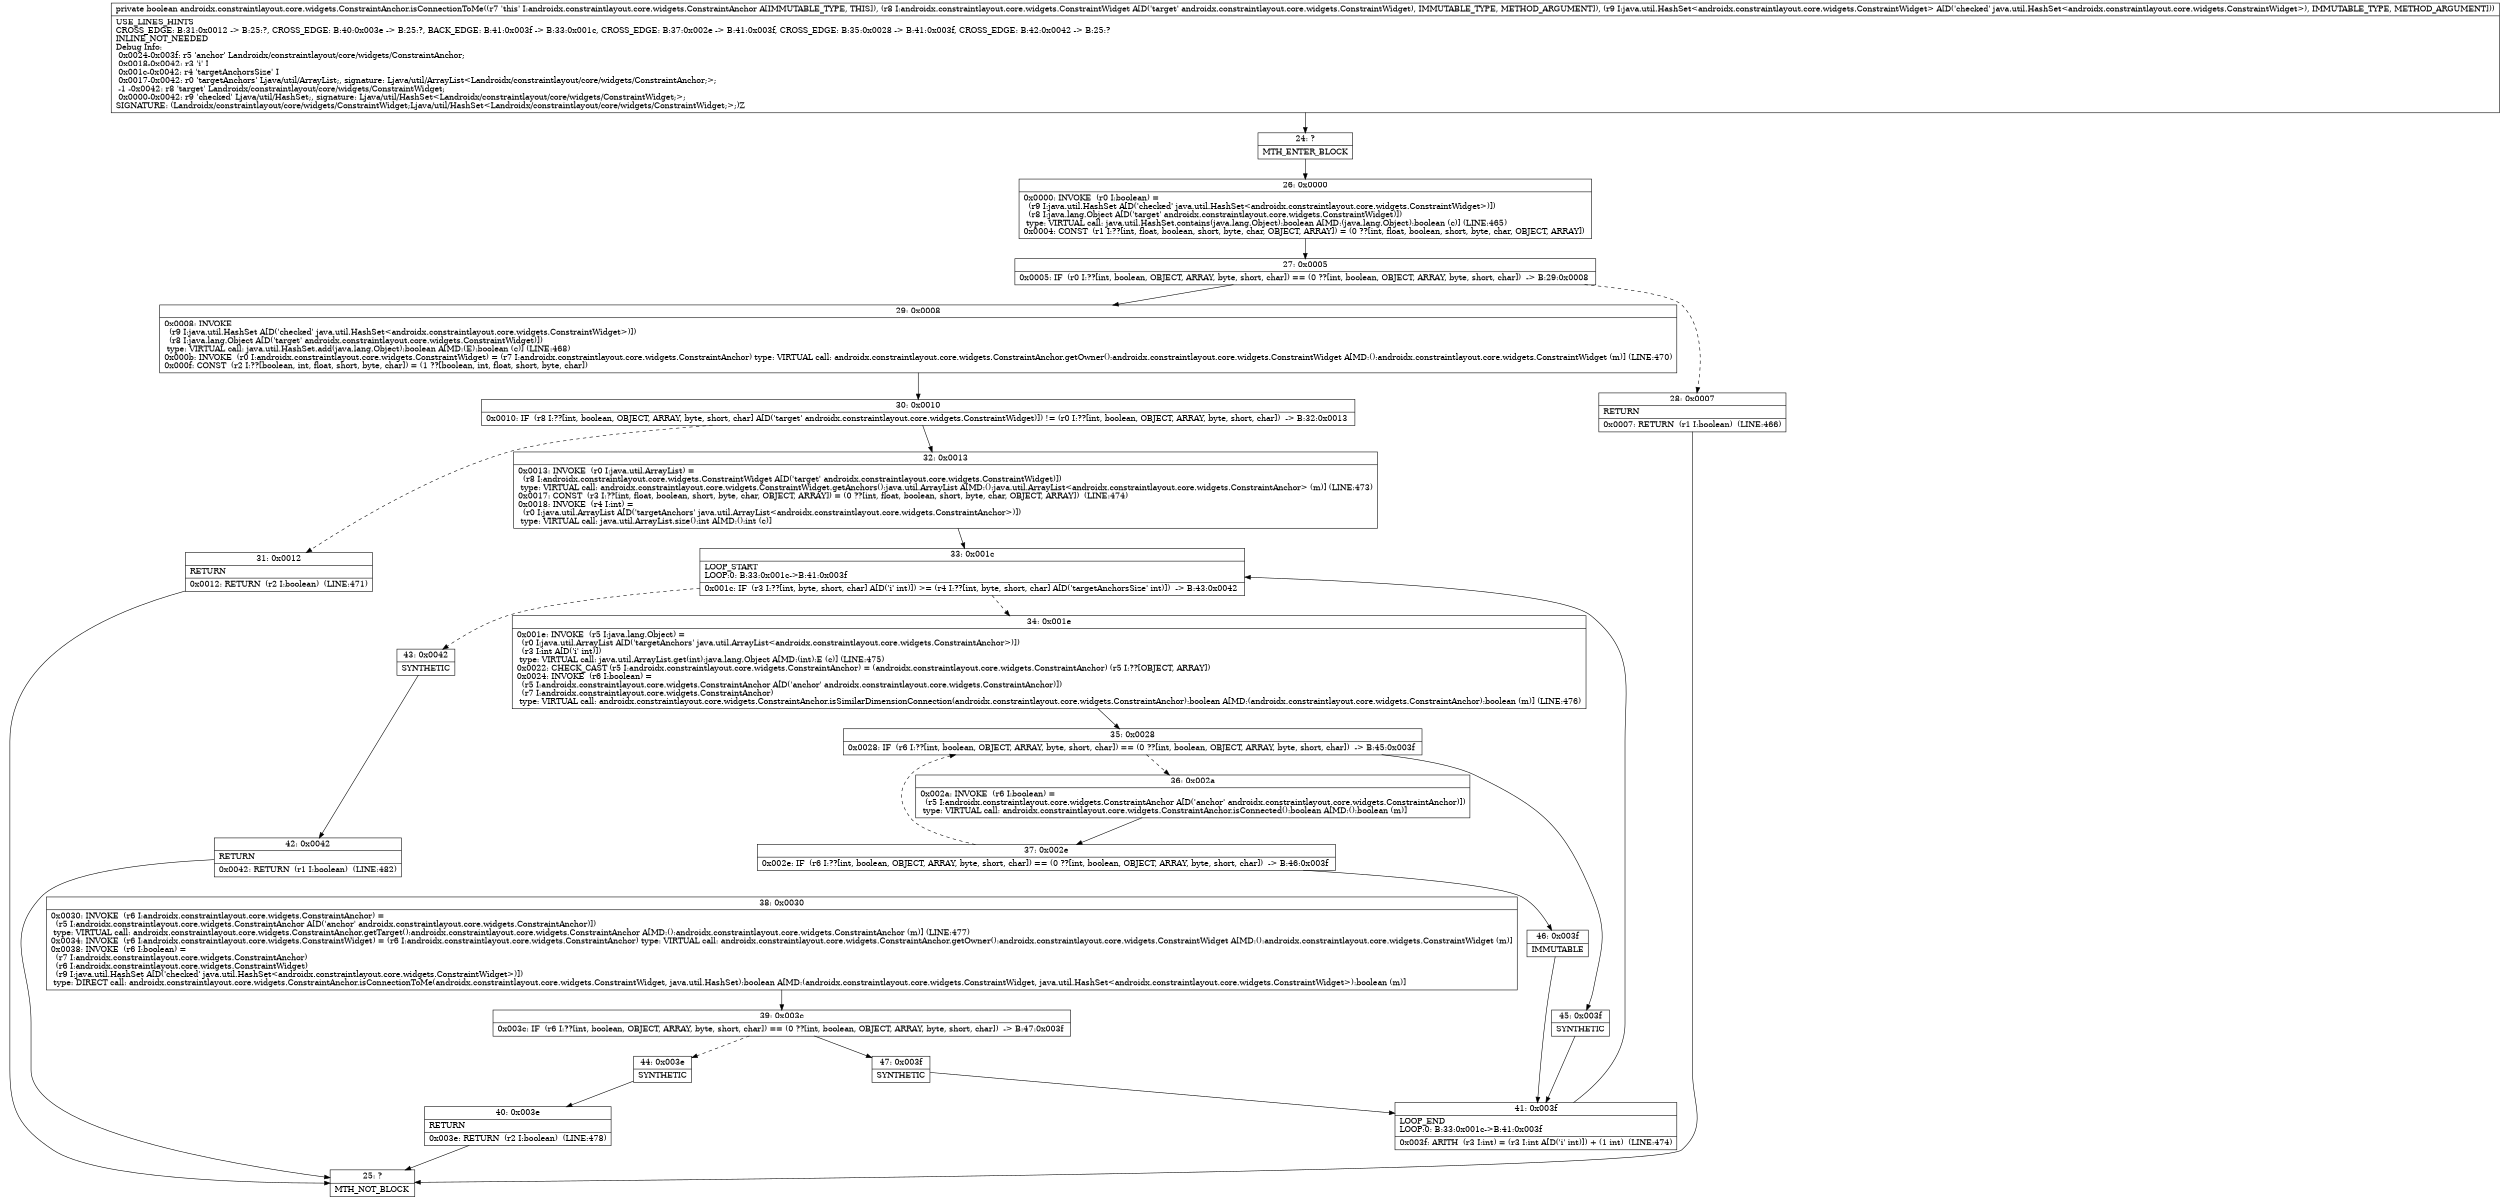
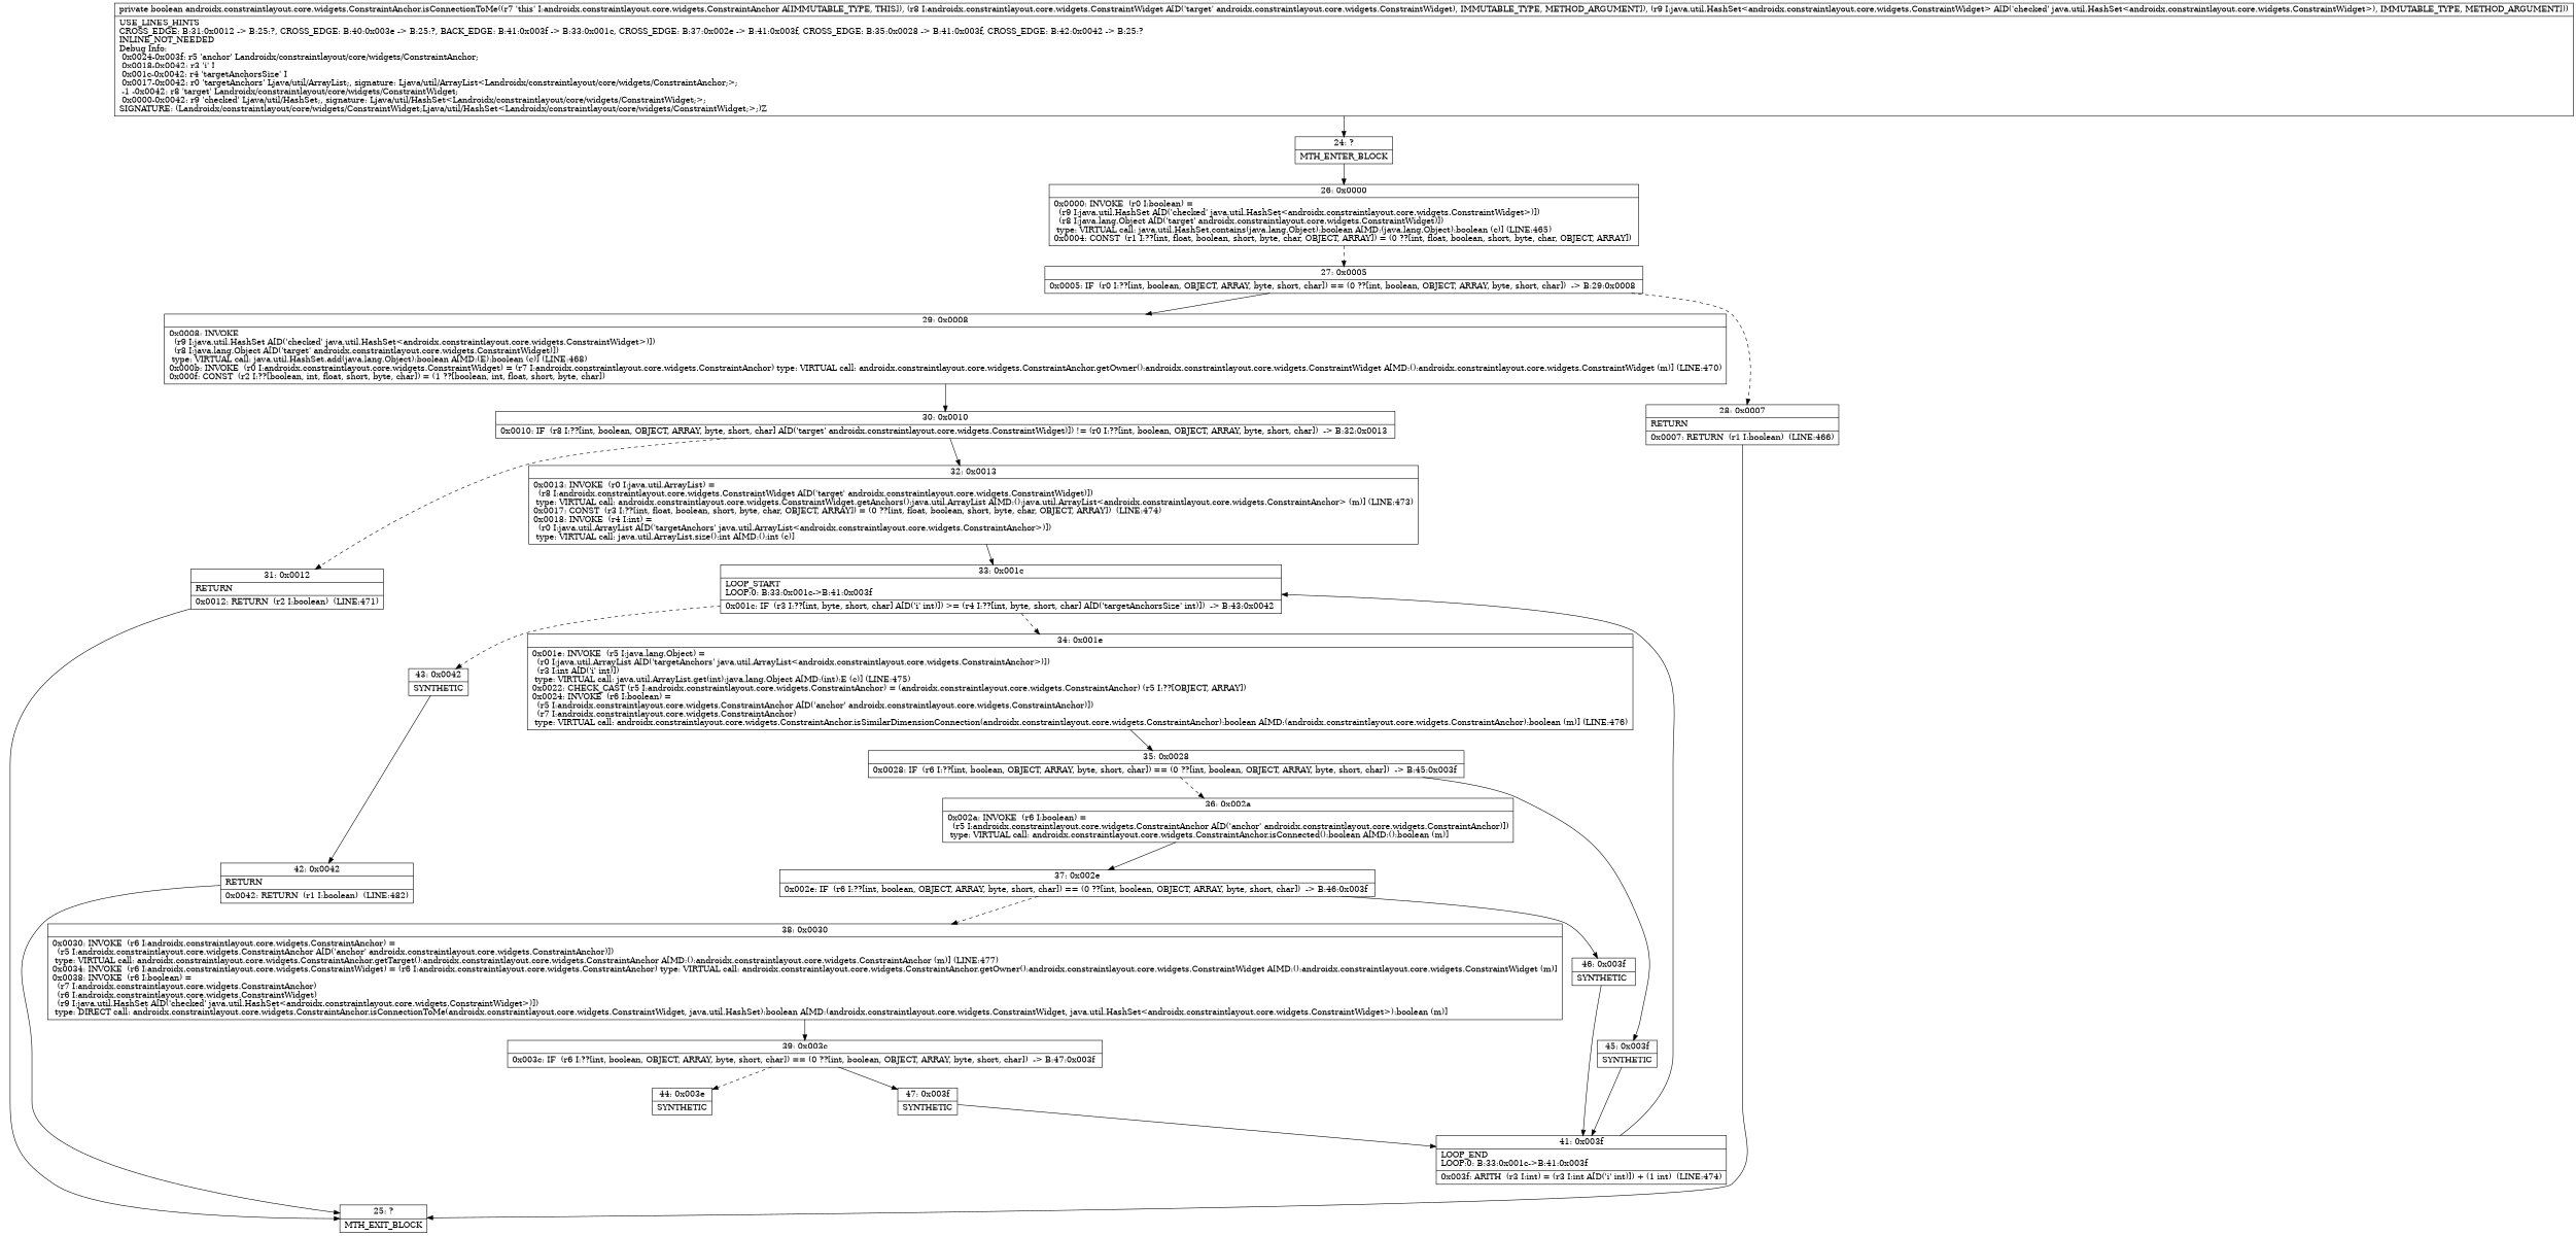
  digraph {
    node [shape=record]
    n1 [label="{24\:\ ?|MTH_ENTER_BLOCK\l}"]
    n2 [label="{26\:\ 0x0000|0x0000: INVOKE  (r0 I:boolean) = \l  (r9 I:java.util.HashSet A[D('checked' java.util.HashSet\<androidx.constraintlayout.core.widgets.ConstraintWidget\>)])\l  (r8 I:java.lang.Object A[D('target' androidx.constraintlayout.core.widgets.ConstraintWidget)])\l type: VIRTUAL call: java.util.HashSet.contains(java.lang.Object):boolean A[MD:(java.lang.Object):boolean (c)] (LINE:465)\l0x0004: CONST  (r1 I:??[int, float, boolean, short, byte, char, OBJECT, ARRAY]) = (0 ??[int, float, boolean, short, byte, char, OBJECT, ARRAY]) \l}"]
    n3 [label="{27\:\ 0x0005|0x0005: IF  (r0 I:??[int, boolean, OBJECT, ARRAY, byte, short, char]) == (0 ??[int, boolean, OBJECT, ARRAY, byte, short, char])  \-\> B:29:0x0008 \l}"]
    n4 [label="{28\:\ 0x0007|RETURN\l|0x0007: RETURN  (r1 I:boolean)  (LINE:466)\l}"]
    n5 [label="{29\:\ 0x0008|0x0008: INVOKE  \l  (r9 I:java.util.HashSet A[D('checked' java.util.HashSet\<androidx.constraintlayout.core.widgets.ConstraintWidget\>)])\l  (r8 I:java.lang.Object A[D('target' androidx.constraintlayout.core.widgets.ConstraintWidget)])\l type: VIRTUAL call: java.util.HashSet.add(java.lang.Object):boolean A[MD:(E):boolean (c)] (LINE:468)\l0x000b: INVOKE  (r0 I:androidx.constraintlayout.core.widgets.ConstraintWidget) = (r7 I:androidx.constraintlayout.core.widgets.ConstraintAnchor) type: VIRTUAL call: androidx.constraintlayout.core.widgets.ConstraintAnchor.getOwner():androidx.constraintlayout.core.widgets.ConstraintWidget A[MD:():androidx.constraintlayout.core.widgets.ConstraintWidget (m)] (LINE:470)\l0x000f: CONST  (r2 I:??[boolean, int, float, short, byte, char]) = (1 ??[boolean, int, float, short, byte, char]) \l}"]
-   n6 [label="{25\:\ ?|MTH_NOT_BLOCK\l}"]
+   n6 [label="{25\:\ ?|MTH_EXIT_BLOCK\l}"]
    n7 [label="{30\:\ 0x0010|0x0010: IF  (r8 I:??[int, boolean, OBJECT, ARRAY, byte, short, char] A[D('target' androidx.constraintlayout.core.widgets.ConstraintWidget)]) != (r0 I:??[int, boolean, OBJECT, ARRAY, byte, short, char])  \-\> B:32:0x0013 \l}"]
    n8 [label="{31\:\ 0x0012|RETURN\l|0x0012: RETURN  (r2 I:boolean)  (LINE:471)\l}"]
    n9 [label="{32\:\ 0x0013|0x0013: INVOKE  (r0 I:java.util.ArrayList) = \l  (r8 I:androidx.constraintlayout.core.widgets.ConstraintWidget A[D('target' androidx.constraintlayout.core.widgets.ConstraintWidget)])\l type: VIRTUAL call: androidx.constraintlayout.core.widgets.ConstraintWidget.getAnchors():java.util.ArrayList A[MD:():java.util.ArrayList\<androidx.constraintlayout.core.widgets.ConstraintAnchor\> (m)] (LINE:473)\l0x0017: CONST  (r3 I:??[int, float, boolean, short, byte, char, OBJECT, ARRAY]) = (0 ??[int, float, boolean, short, byte, char, OBJECT, ARRAY])  (LINE:474)\l0x0018: INVOKE  (r4 I:int) = \l  (r0 I:java.util.ArrayList A[D('targetAnchors' java.util.ArrayList\<androidx.constraintlayout.core.widgets.ConstraintAnchor\>)])\l type: VIRTUAL call: java.util.ArrayList.size():int A[MD:():int (c)]\l}"]
    n10 [label="{33\:\ 0x001c|LOOP_START\lLOOP:0: B:33:0x001c\-\>B:41:0x003f\l|0x001c: IF  (r3 I:??[int, byte, short, char] A[D('i' int)]) \>= (r4 I:??[int, byte, short, char] A[D('targetAnchorsSize' int)])  \-\> B:43:0x0042 \l}"]
    n11 [label="{34\:\ 0x001e|0x001e: INVOKE  (r5 I:java.lang.Object) = \l  (r0 I:java.util.ArrayList A[D('targetAnchors' java.util.ArrayList\<androidx.constraintlayout.core.widgets.ConstraintAnchor\>)])\l  (r3 I:int A[D('i' int)])\l type: VIRTUAL call: java.util.ArrayList.get(int):java.lang.Object A[MD:(int):E (c)] (LINE:475)\l0x0022: CHECK_CAST (r5 I:androidx.constraintlayout.core.widgets.ConstraintAnchor) = (androidx.constraintlayout.core.widgets.ConstraintAnchor) (r5 I:??[OBJECT, ARRAY]) \l0x0024: INVOKE  (r6 I:boolean) = \l  (r5 I:androidx.constraintlayout.core.widgets.ConstraintAnchor A[D('anchor' androidx.constraintlayout.core.widgets.ConstraintAnchor)])\l  (r7 I:androidx.constraintlayout.core.widgets.ConstraintAnchor)\l type: VIRTUAL call: androidx.constraintlayout.core.widgets.ConstraintAnchor.isSimilarDimensionConnection(androidx.constraintlayout.core.widgets.ConstraintAnchor):boolean A[MD:(androidx.constraintlayout.core.widgets.ConstraintAnchor):boolean (m)] (LINE:476)\l}"]
    n12 [label="{43\:\ 0x0042|SYNTHETIC\l}"]
    n13 [label="{35\:\ 0x0028|0x0028: IF  (r6 I:??[int, boolean, OBJECT, ARRAY, byte, short, char]) == (0 ??[int, boolean, OBJECT, ARRAY, byte, short, char])  \-\> B:45:0x003f \l}"]
    n14 [label="{42\:\ 0x0042|RETURN\l|0x0042: RETURN  (r1 I:boolean)  (LINE:482)\l}"]
    n15 [label="{36\:\ 0x002a|0x002a: INVOKE  (r6 I:boolean) = \l  (r5 I:androidx.constraintlayout.core.widgets.ConstraintAnchor A[D('anchor' androidx.constraintlayout.core.widgets.ConstraintAnchor)])\l type: VIRTUAL call: androidx.constraintlayout.core.widgets.ConstraintAnchor.isConnected():boolean A[MD:():boolean (m)]\l}"]
    n16 [label="{45\:\ 0x003f|SYNTHETIC\l}"]
    n17 [label="{37\:\ 0x002e|0x002e: IF  (r6 I:??[int, boolean, OBJECT, ARRAY, byte, short, char]) == (0 ??[int, boolean, OBJECT, ARRAY, byte, short, char])  \-\> B:46:0x003f \l}"]
    n18 [label="{41\:\ 0x003f|LOOP_END\lLOOP:0: B:33:0x001c\-\>B:41:0x003f\l|0x003f: ARITH  (r3 I:int) = (r3 I:int A[D('i' int)]) + (1 int)  (LINE:474)\l}"]
    n19 [label="{38\:\ 0x0030|0x0030: INVOKE  (r6 I:androidx.constraintlayout.core.widgets.ConstraintAnchor) = \l  (r5 I:androidx.constraintlayout.core.widgets.ConstraintAnchor A[D('anchor' androidx.constraintlayout.core.widgets.ConstraintAnchor)])\l type: VIRTUAL call: androidx.constraintlayout.core.widgets.ConstraintAnchor.getTarget():androidx.constraintlayout.core.widgets.ConstraintAnchor A[MD:():androidx.constraintlayout.core.widgets.ConstraintAnchor (m)] (LINE:477)\l0x0034: INVOKE  (r6 I:androidx.constraintlayout.core.widgets.ConstraintWidget) = (r6 I:androidx.constraintlayout.core.widgets.ConstraintAnchor) type: VIRTUAL call: androidx.constraintlayout.core.widgets.ConstraintAnchor.getOwner():androidx.constraintlayout.core.widgets.ConstraintWidget A[MD:():androidx.constraintlayout.core.widgets.ConstraintWidget (m)]\l0x0038: INVOKE  (r6 I:boolean) = \l  (r7 I:androidx.constraintlayout.core.widgets.ConstraintAnchor)\l  (r6 I:androidx.constraintlayout.core.widgets.ConstraintWidget)\l  (r9 I:java.util.HashSet A[D('checked' java.util.HashSet\<androidx.constraintlayout.core.widgets.ConstraintWidget\>)])\l type: DIRECT call: androidx.constraintlayout.core.widgets.ConstraintAnchor.isConnectionToMe(androidx.constraintlayout.core.widgets.ConstraintWidget, java.util.HashSet):boolean A[MD:(androidx.constraintlayout.core.widgets.ConstraintWidget, java.util.HashSet\<androidx.constraintlayout.core.widgets.ConstraintWidget\>):boolean (m)]\l}"]
-   n20 [label="{46\:\ 0x003f|IMMUTABLE\l}"]
+   n20 [label="{46\:\ 0x003f|SYNTHETIC\l}"]
    n21 [label="{39\:\ 0x003c|0x003c: IF  (r6 I:??[int, boolean, OBJECT, ARRAY, byte, short, char]) == (0 ??[int, boolean, OBJECT, ARRAY, byte, short, char])  \-\> B:47:0x003f \l}"]
    n22 [label="{44\:\ 0x003e|SYNTHETIC\l}"]
    n23 [label="{47\:\ 0x003f|SYNTHETIC\l}"]
-   n24 [label="{40\:\ 0x003e|RETURN\l|0x003e: RETURN  (r2 I:boolean)  (LINE:478)\l}"]
    n25 [label="{private boolean androidx.constraintlayout.core.widgets.ConstraintAnchor.isConnectionToMe((r7 'this' I:androidx.constraintlayout.core.widgets.ConstraintAnchor A[IMMUTABLE_TYPE, THIS]), (r8 I:androidx.constraintlayout.core.widgets.ConstraintWidget A[D('target' androidx.constraintlayout.core.widgets.ConstraintWidget), IMMUTABLE_TYPE, METHOD_ARGUMENT]), (r9 I:java.util.HashSet\<androidx.constraintlayout.core.widgets.ConstraintWidget\> A[D('checked' java.util.HashSet\<androidx.constraintlayout.core.widgets.ConstraintWidget\>), IMMUTABLE_TYPE, METHOD_ARGUMENT]))  | USE_LINES_HINTS\lCROSS_EDGE: B:31:0x0012 \-\> B:25:?, CROSS_EDGE: B:40:0x003e \-\> B:25:?, BACK_EDGE: B:41:0x003f \-\> B:33:0x001c, CROSS_EDGE: B:37:0x002e \-\> B:41:0x003f, CROSS_EDGE: B:35:0x0028 \-\> B:41:0x003f, CROSS_EDGE: B:42:0x0042 \-\> B:25:?\lINLINE_NOT_NEEDED\lDebug Info:\l  0x0024\-0x003f: r5 'anchor' Landroidx\/constraintlayout\/core\/widgets\/ConstraintAnchor;\l  0x0018\-0x0042: r3 'i' I\l  0x001c\-0x0042: r4 'targetAnchorsSize' I\l  0x0017\-0x0042: r0 'targetAnchors' Ljava\/util\/ArrayList;, signature: Ljava\/util\/ArrayList\<Landroidx\/constraintlayout\/core\/widgets\/ConstraintAnchor;\>;\l  \-1 \-0x0042: r8 'target' Landroidx\/constraintlayout\/core\/widgets\/ConstraintWidget;\l  0x0000\-0x0042: r9 'checked' Ljava\/util\/HashSet;, signature: Ljava\/util\/HashSet\<Landroidx\/constraintlayout\/core\/widgets\/ConstraintWidget;\>;\lSIGNATURE: (Landroidx\/constraintlayout\/core\/widgets\/ConstraintWidget;Ljava\/util\/HashSet\<Landroidx\/constraintlayout\/core\/widgets\/ConstraintWidget;\>;)Z\l}"]
    n1 -> n2
-   n2 -> n3
+   n2 -> n3 [style=dashed]
    n3 -> n4 [style=dashed]
    n3 -> n5
    n4 -> n6
    n5 -> n7
    n7 -> n8 [style=dashed]
    n7 -> n9
    n8 -> n6
    n9 -> n10
    n10 -> n11 [style=dashed]
    n10 -> n12 [style=dashed]
    n11 -> n13
    n12 -> n14
    n13 -> n15 [style=dashed]
    n13 -> n16
    n14 -> n6
    n15 -> n17
    n16 -> n18
-   n17 -> n13 [style=dashed]
+   n17 -> n19 [style=dashed]
    n17 -> n20
    n18 -> n10
    n19 -> n21
    n20 -> n18
    n21 -> n22 [style=dashed]
    n21 -> n23
-   n22 -> n24
    n23 -> n18
-   n24 -> n6
    n25 -> n1
  }
